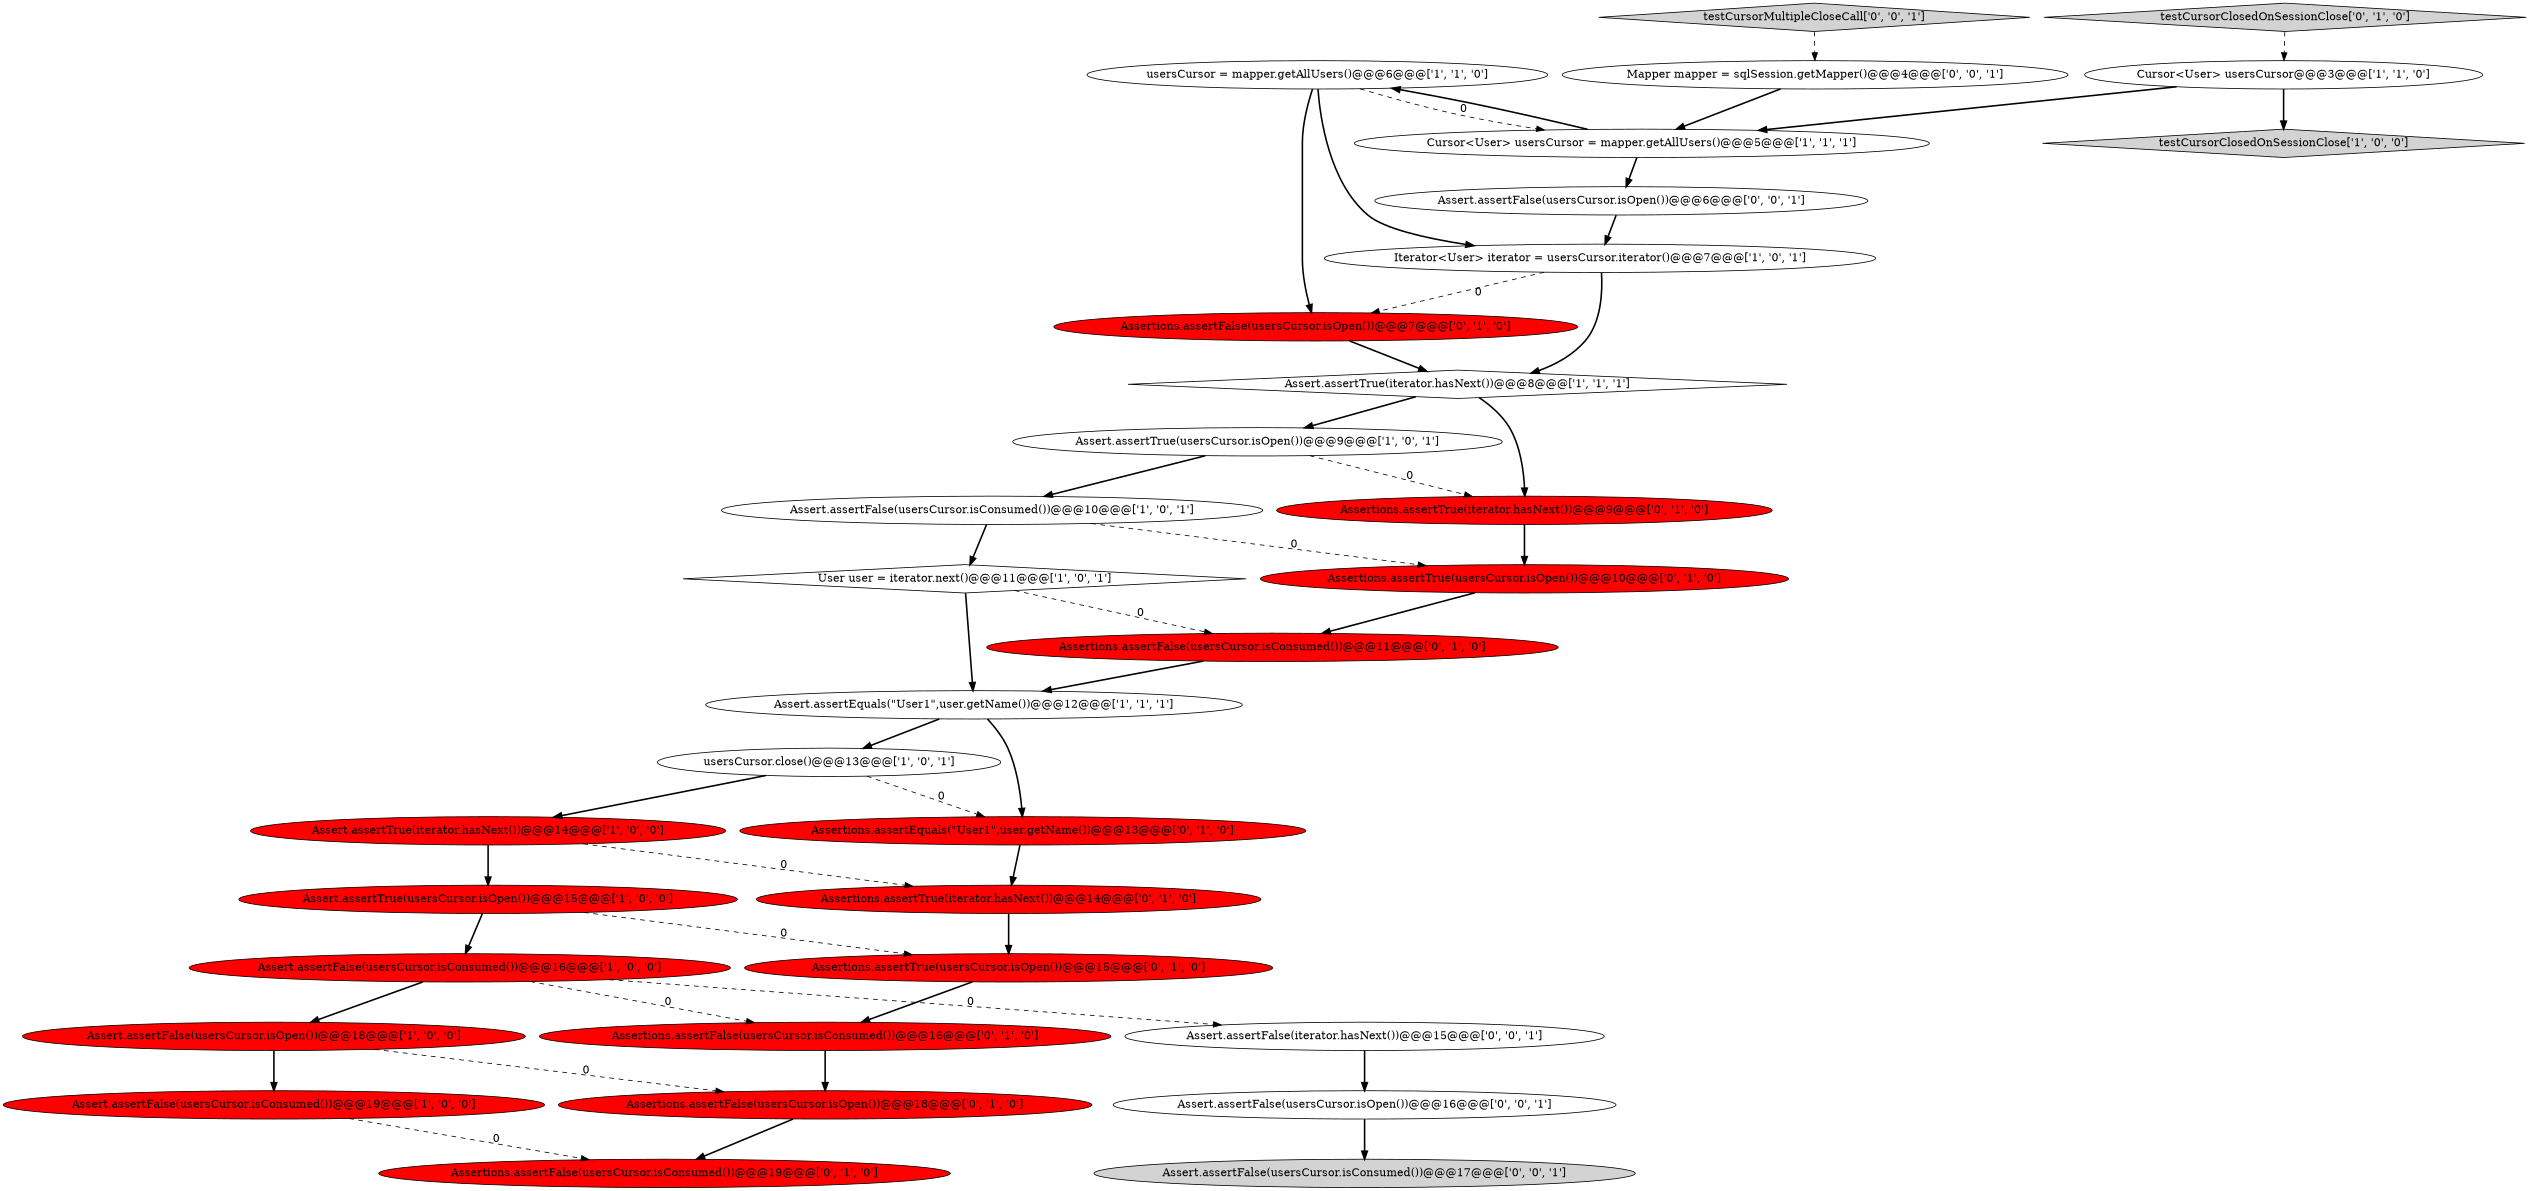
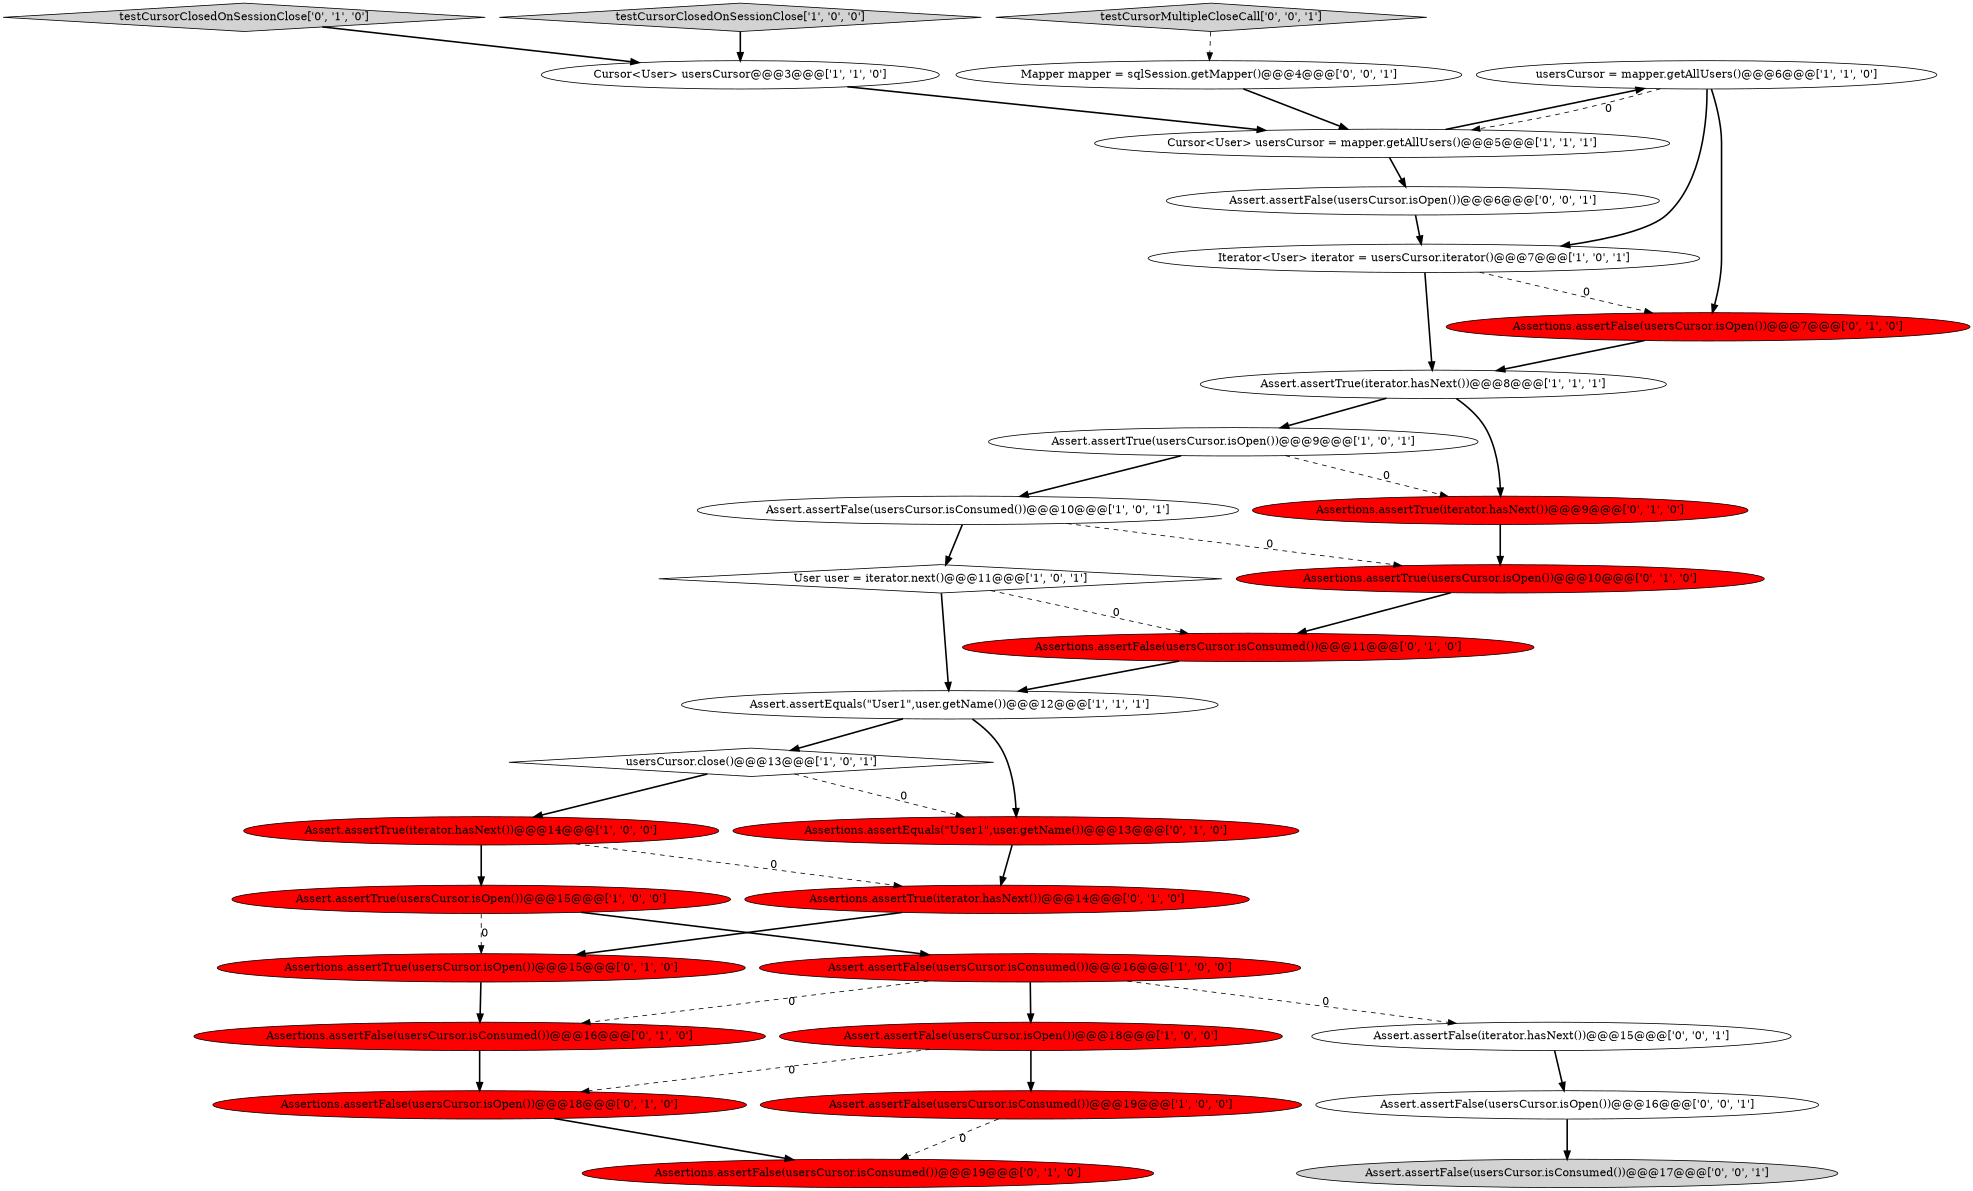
  digraph {
    node [fillcolor=red shape=ellipse style=filled]
    edge [style=bold]
    n1 [fillcolor=white label="Assert.assertFalse(usersCursor.isConsumed())@@@10@@@['1', '0', '1']"]
    n2 [label="Assertions.assertTrue(usersCursor.isOpen())@@@10@@@['0', '1', '0']"]
    n3 [fillcolor=white label="User user = iterator.next()@@@11@@@['1', '0', '1']" shape=diamond]
    n4 [label="Assertions.assertFalse(usersCursor.isConsumed())@@@11@@@['0', '1', '0']"]
    n5 [fillcolor=white label="Assert.assertEquals(\"User1\",user.getName())@@@12@@@['1', '1', '1']"]
    n6 [fillcolor=white label="Assert.assertFalse(iterator.hasNext())@@@15@@@['0', '0', '1']"]
    n7 [fillcolor=white label="Assert.assertFalse(usersCursor.isOpen())@@@16@@@['0', '0', '1']"]
    n8 [fillcolor=lightgray label="Assert.assertFalse(usersCursor.isConsumed())@@@17@@@['0', '0', '1']"]
    n9 [label="Assertions.assertFalse(usersCursor.isOpen())@@@18@@@['0', '1', '0']"]
    n10 [label="Assertions.assertFalse(usersCursor.isConsumed())@@@19@@@['0', '1', '0']"]
    n11 [label="Assert.assertFalse(usersCursor.isConsumed())@@@16@@@['1', '0', '0']"]
    n12 [label="Assertions.assertFalse(usersCursor.isConsumed())@@@16@@@['0', '1', '0']"]
    n13 [label="Assert.assertFalse(usersCursor.isOpen())@@@18@@@['1', '0', '0']"]
    n14 [label="Assert.assertFalse(usersCursor.isConsumed())@@@19@@@['1', '0', '0']"]
    n15 [label="Assert.assertTrue(iterator.hasNext())@@@14@@@['1', '0', '0']"]
    n16 [label="Assertions.assertTrue(iterator.hasNext())@@@14@@@['0', '1', '0']"]
    n17 [label="Assert.assertTrue(usersCursor.isOpen())@@@15@@@['1', '0', '0']"]
    n18 [label="Assertions.assertTrue(usersCursor.isOpen())@@@15@@@['0', '1', '0']"]
    n19 [fillcolor=white label="Assert.assertTrue(usersCursor.isOpen())@@@9@@@['1', '0', '1']"]
    n20 [label="Assertions.assertTrue(iterator.hasNext())@@@9@@@['0', '1', '0']"]
    n21 [fillcolor=white label="Iterator<User> iterator = usersCursor.iterator()@@@7@@@['1', '0', '1']"]
-   n22 [fillcolor=white label="Assert.assertTrue(iterator.hasNext())@@@8@@@['1', '1', '1']" shape=diamond]
+   n22 [fillcolor=white label="Assert.assertTrue(iterator.hasNext())@@@8@@@['1', '1', '1']"]
    n23 [label="Assertions.assertFalse(usersCursor.isOpen())@@@7@@@['0', '1', '0']"]
    n24 [fillcolor=lightgray label="testCursorClosedOnSessionClose['1', '0', '0']" shape=diamond]
    n25 [fillcolor=white label="Cursor<User> usersCursor@@@3@@@['1', '1', '0']"]
    n26 [fillcolor=white label="Cursor<User> usersCursor = mapper.getAllUsers()@@@5@@@['1', '1', '1']"]
    n27 [fillcolor=white label="usersCursor = mapper.getAllUsers()@@@6@@@['1', '1', '0']"]
    n28 [fillcolor=white label="Assert.assertFalse(usersCursor.isOpen())@@@6@@@['0', '0', '1']"]
    n29 [fillcolor=lightgray label="testCursorMultipleCloseCall['0', '0', '1']" shape=diamond]
    n30 [fillcolor=white label="Mapper mapper = sqlSession.getMapper()@@@4@@@['0', '0', '1']"]
    n31 [label="Assertions.assertEquals(\"User1\",user.getName())@@@13@@@['0', '1', '0']"]
    n32 [fillcolor=lightgray label="testCursorClosedOnSessionClose['0', '1', '0']" shape=diamond]
-   n33 [fillcolor=white label="usersCursor.close()@@@13@@@['1', '0', '1']"]
+   n33 [fillcolor=white label="usersCursor.close()@@@13@@@['1', '0', '1']" shape=diamond]
    n1 -> n2 [label=0 style=dashed]
    n1 -> n3
    n2 -> n4
    n3 -> n4 [label=0 style=dashed]
    n3 -> n5
    n4 -> n5
    n5 -> n31
    n5 -> n33
    n6 -> n7
    n7 -> n8
    n9 -> n10
    n11 -> n6 [label=0 style=dashed]
    n11 -> n12 [label=0 style=dashed]
    n11 -> n13
    n12 -> n9
    n13 -> n9 [label=0 style=dashed]
    n13 -> n14
    n14 -> n10 [label=0 style=dashed]
    n15 -> n16 [label=0 style=dashed]
    n15 -> n17
    n16 -> n18
    n17 -> n11
    n17 -> n18 [label=0 style=dashed]
    n18 -> n12
    n19 -> n1
    n19 -> n20 [label=0 style=dashed]
    n20 -> n2
    n21 -> n22
    n21 -> n23 [label=0 style=dashed]
    n22 -> n19
    n22 -> n20
    n23 -> n22
-   n25 -> n24
+   n24 -> n25
    n25 -> n26
    n26 -> n27
    n26 -> n28
    n27 -> n21
    n27 -> n23
    n27 -> n26 [label=0 style=dashed]
    n28 -> n21
    n29 -> n30 [style=dashed]
    n30 -> n26
    n31 -> n16
-   n32 -> n25 [style=dashed]
+   n32 -> n25
    n33 -> n15
    n33 -> n31 [label=0 style=dashed]
  }
